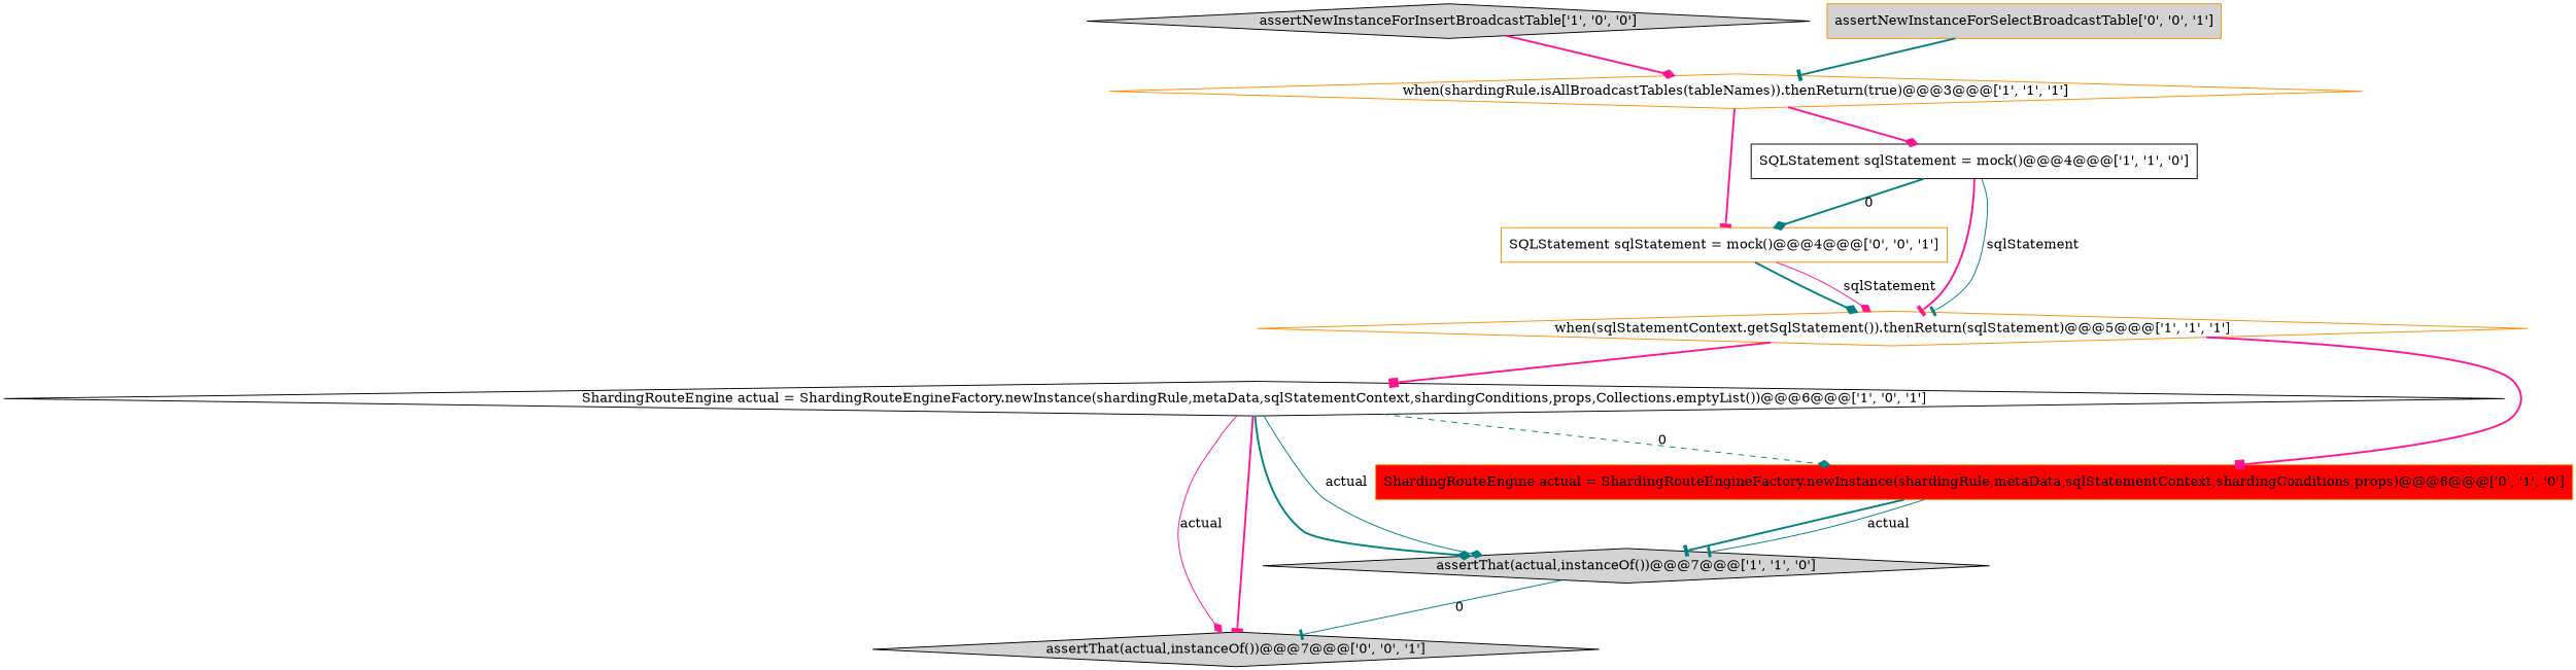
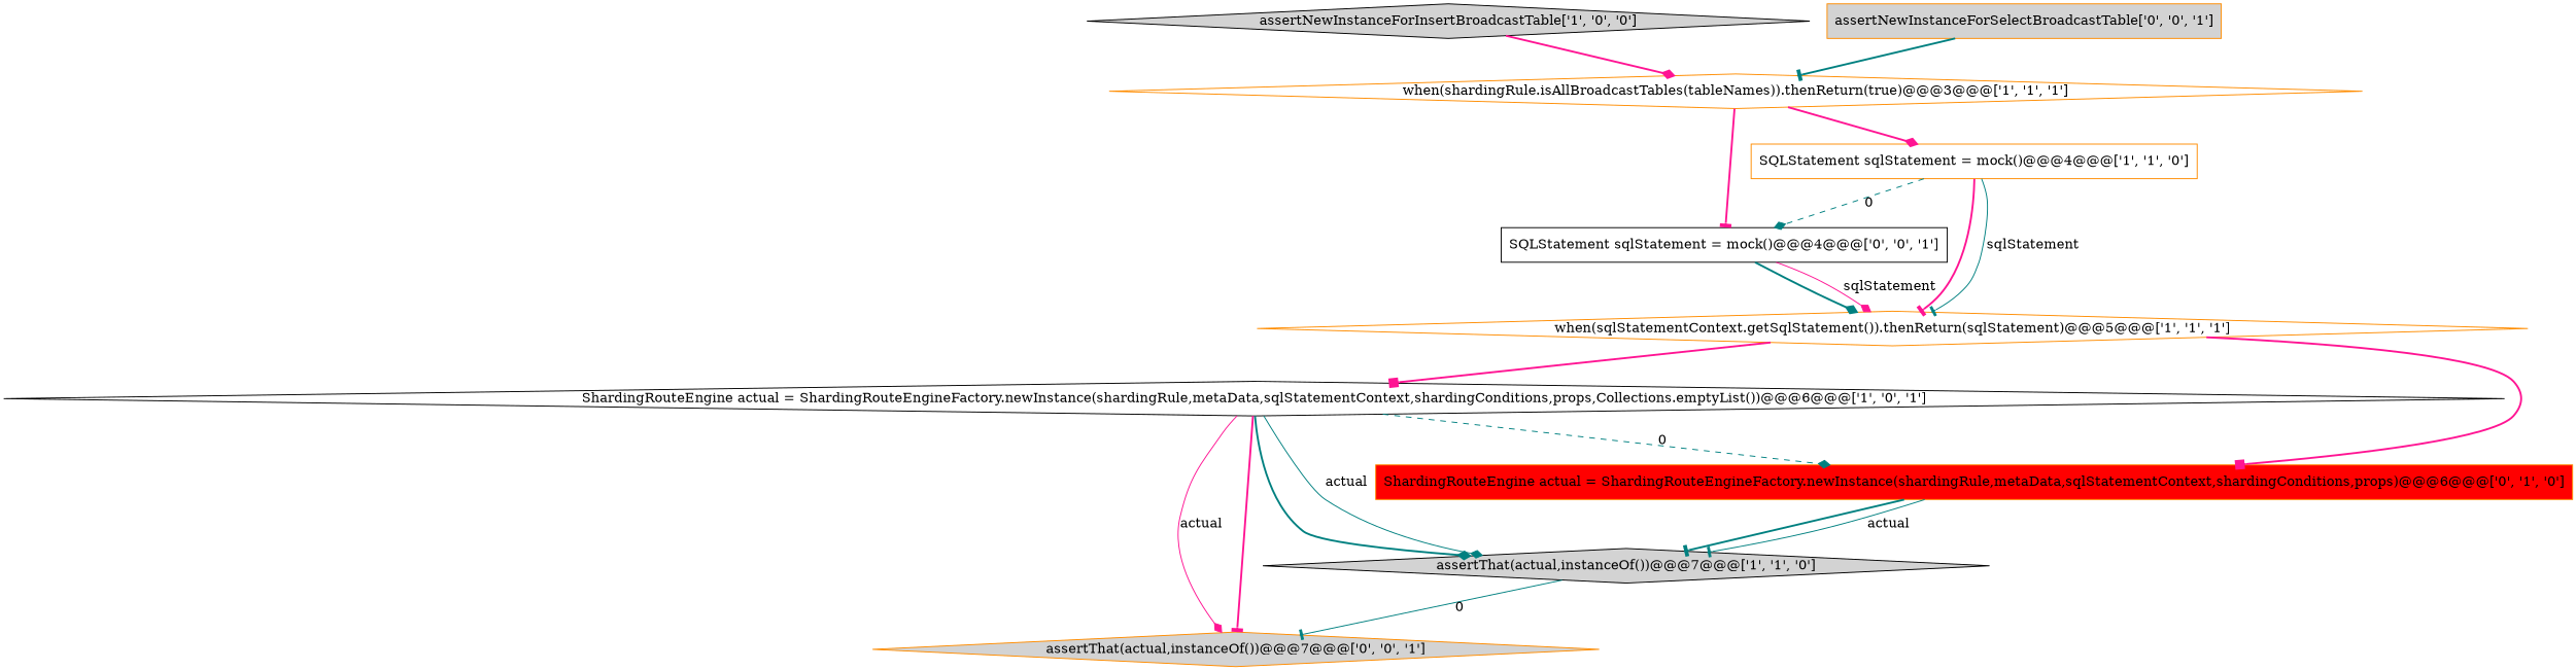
  digraph {
    node [color=black fillcolor=white shape=diamond style=filled]
    edge [arrowhead=diamond color=teal style=bold]
    n1 [label="ShardingRouteEngine actual = ShardingRouteEngineFactory.newInstance(shardingRule,metaData,sqlStatementContext,shardingConditions,props,Collections.emptyList())@@@6@@@['1', '0', '1']"]
-   n2 [fillcolor=lightgray label="assertThat(actual,instanceOf())@@@7@@@['0', '0', '1']"]
+   n2 [color=darkorange fillcolor=lightgray label="assertThat(actual,instanceOf())@@@7@@@['0', '0', '1']"]
    n3 [fillcolor=lightgray label="assertThat(actual,instanceOf())@@@7@@@['1', '1', '0']"]
    n4 [color=darkorange fillcolor=red label="ShardingRouteEngine actual = ShardingRouteEngineFactory.newInstance(shardingRule,metaData,sqlStatementContext,shardingConditions,props)@@@6@@@['0', '1', '0']" shape=box]
-   n5 [color=darkorange label="SQLStatement sqlStatement = mock()@@@4@@@['0', '0', '1']" shape=box]
+   n5 [label="SQLStatement sqlStatement = mock()@@@4@@@['0', '0', '1']" shape=box]
    n6 [color=darkorange label="when(sqlStatementContext.getSqlStatement()).thenReturn(sqlStatement)@@@5@@@['1', '1', '1']"]
    n7 [color=darkorange label="when(shardingRule.isAllBroadcastTables(tableNames)).thenReturn(true)@@@3@@@['1', '1', '1']"]
-   n8 [label="SQLStatement sqlStatement = mock()@@@4@@@['1', '1', '0']" shape=box]
+   n8 [color=darkorange label="SQLStatement sqlStatement = mock()@@@4@@@['1', '1', '0']" shape=box]
    n9 [fillcolor=lightgray label="assertNewInstanceForInsertBroadcastTable['1', '0', '0']"]
    n10 [color=darkorange fillcolor=lightgray label="assertNewInstanceForSelectBroadcastTable['0', '0', '1']" shape=box]
    n1 -> n2 [color=deeppink label=actual style=solid]
    n1 -> n2 [arrowhead=tee color=deeppink]
    n1 -> n3
    n1 -> n3 [label=actual style=solid]
    n1 -> n4 [label=0 style=dashed]
    n3 -> n2 [arrowhead=tee label=0 style=solid]
    n4 -> n3 [arrowhead=tee]
    n4 -> n3 [arrowhead=tee label=actual style=solid]
    n5 -> n6
    n5 -> n6 [color=deeppink label=sqlStatement style=solid]
    n6 -> n1 [arrowhead=box color=deeppink]
    n6 -> n4 [arrowhead=box color=deeppink]
    n7 -> n5 [arrowhead=tee color=deeppink]
    n7 -> n8 [color=deeppink]
-   n8 -> n5 [label=0]
+   n8 -> n5 [label=0 style=dashed]
    n8 -> n6 [arrowhead=tee color=deeppink]
    n8 -> n6 [arrowhead=tee label=sqlStatement style=solid]
    n9 -> n7 [color=deeppink]
    n10 -> n7 [arrowhead=tee]
  }
